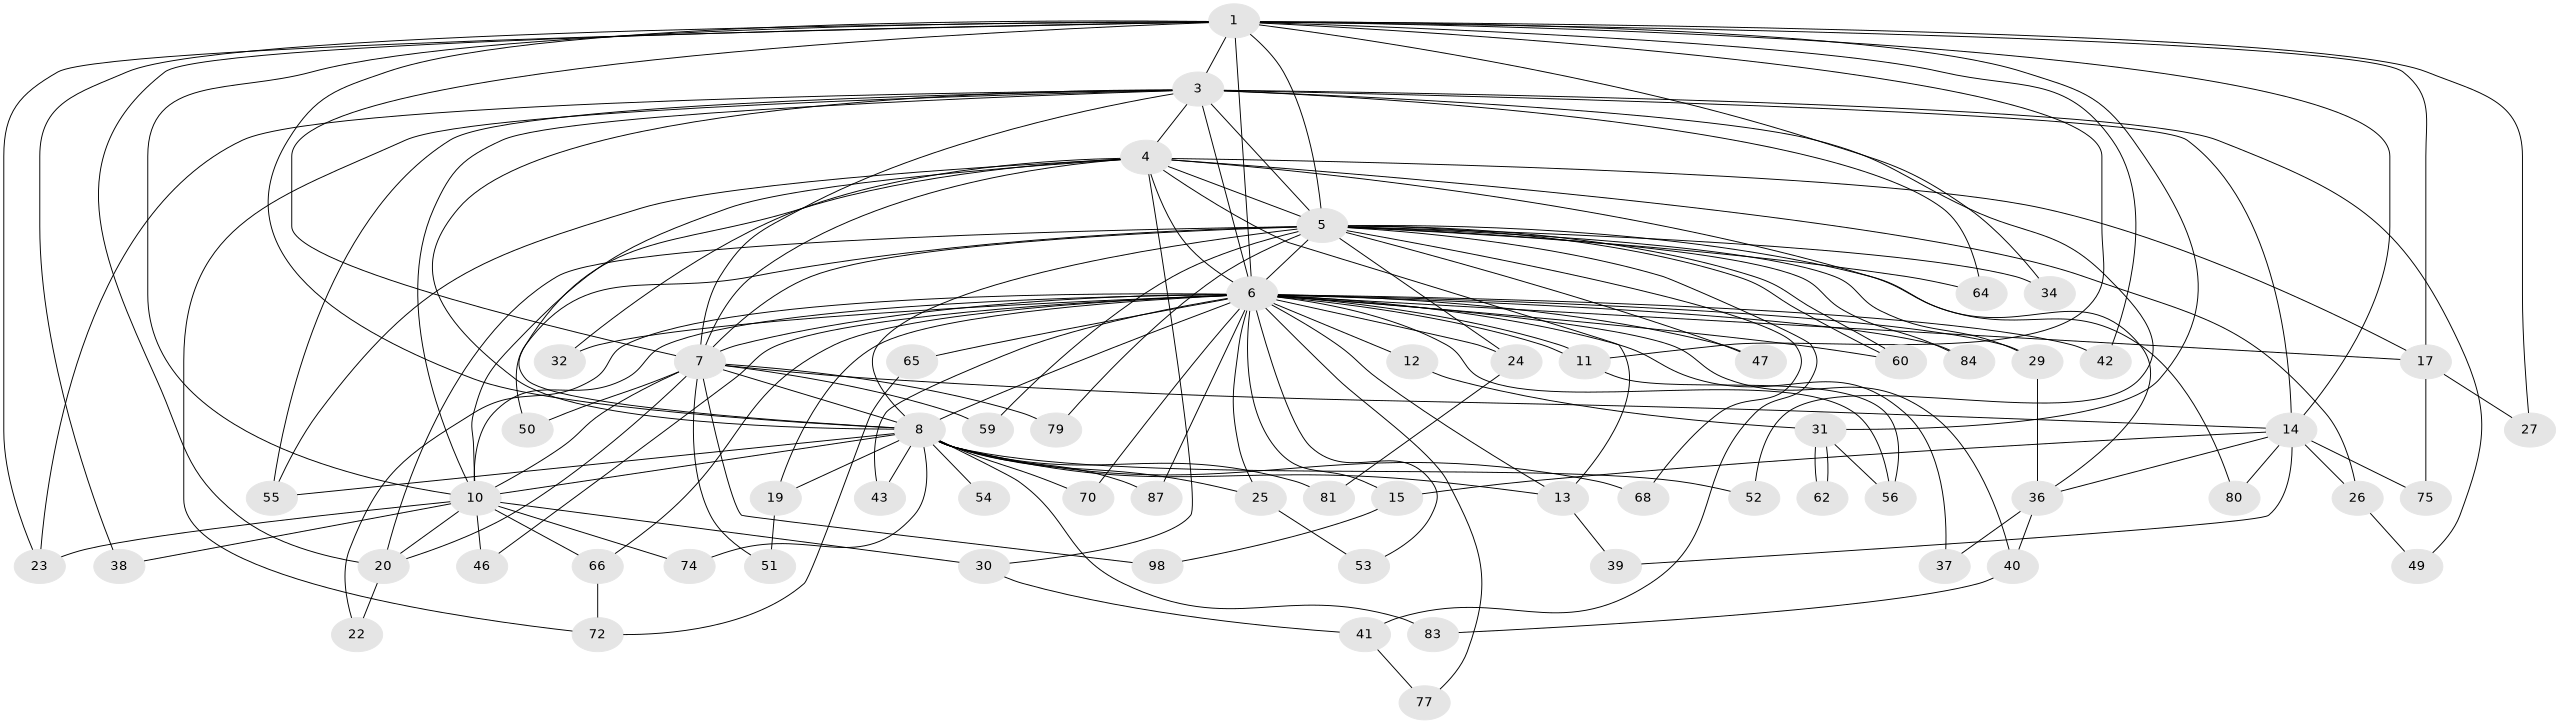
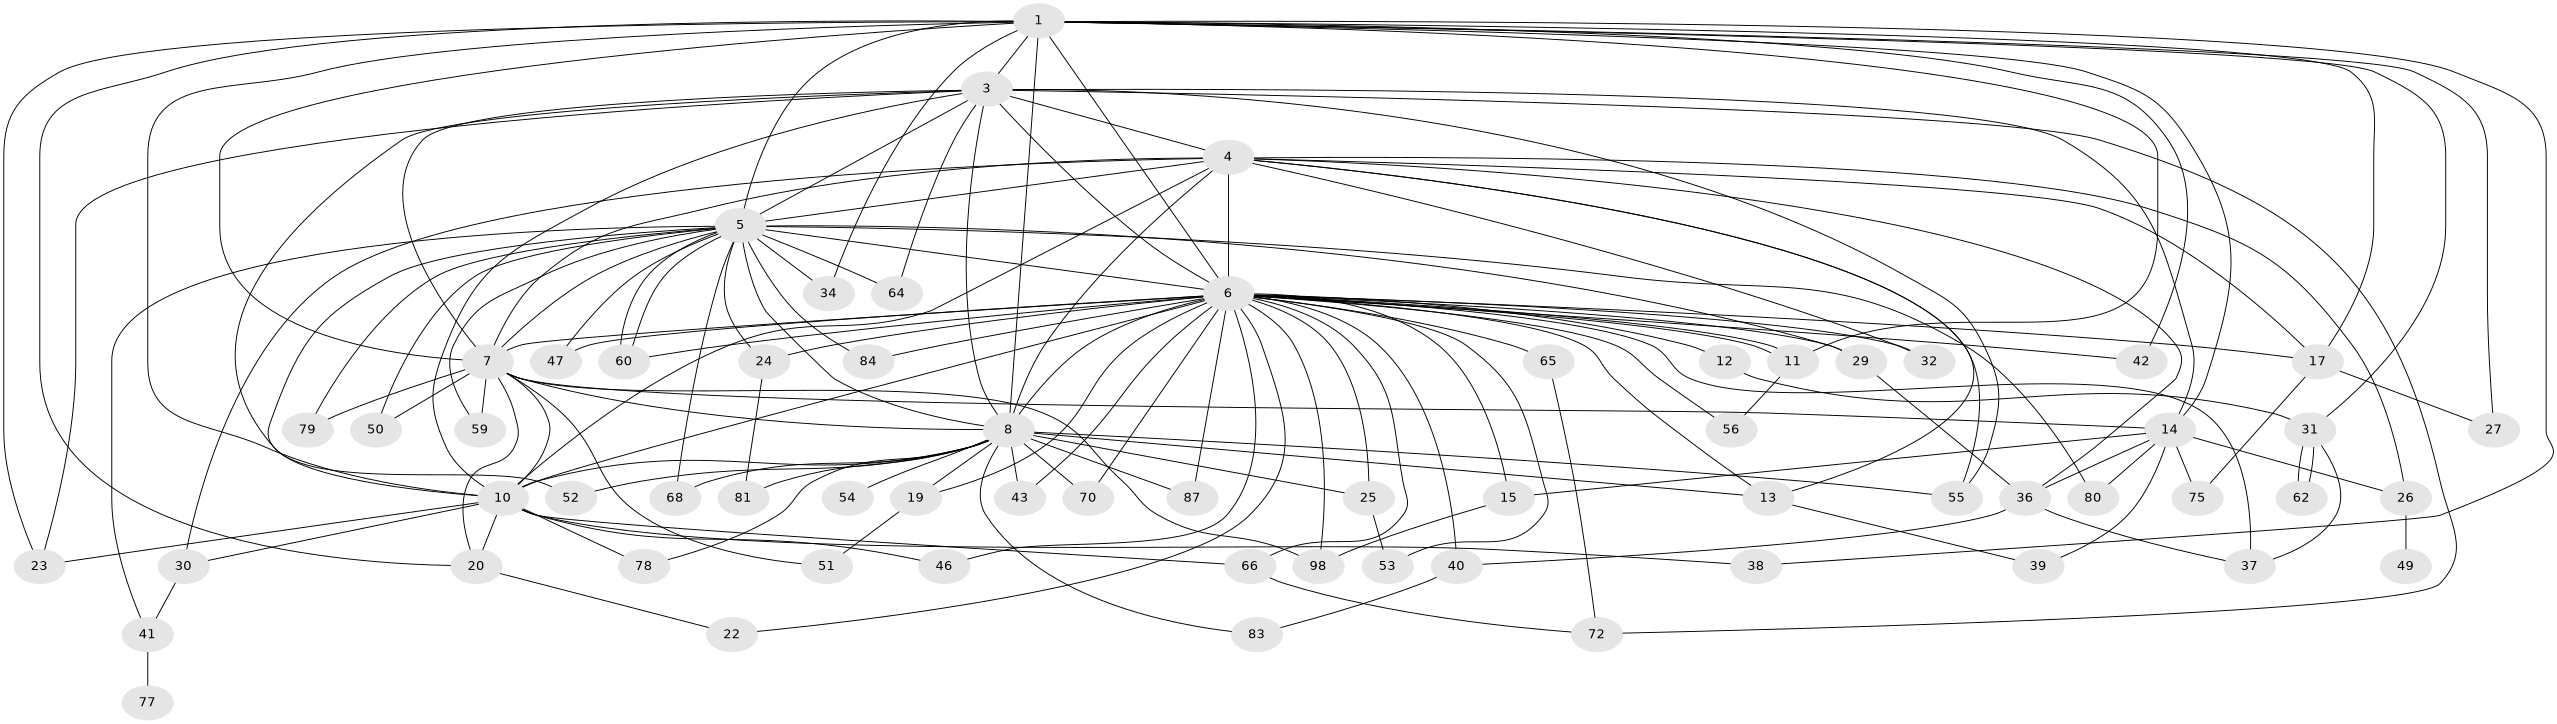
  graph {
    fontname="DejaVu Sans"
    node [color=gray90 fontname="DejaVu Sans" style=filled]
    edge [fontname="DejaVu Sans"]
    1 [super="+2"]
    3 [super="+33"]
    5 [super="+63"]
    6 [super="+9"]
    7 [super="+16"]
    8 [super="+56"]
    10 [super="+76"]
    11 [super="+35"]
    14 [super="+71"]
    17 [super="+18"]
    20
    23 [super="+43"]
    27
    31 [super="+69"]
    34
    38
    42
    4 [super="+57"]
    49
    52
    55 [super="+61"]
    64
    72
    13 [super="+21"]
    26
    30
    32
    36 [super="+73"]
    24
    29 [super="+86"]
    41
    47
    50
    59
    60 [super="+82"]
    68
    79
    80
    84
    12
    15 [super="+67"]
    19 [super="+48"]
    22
    25
    37
    40
    n47 [label=43]
    46
    53
    n50 [label=56]
    65 [super="+85"]
    66
    70
    77
    87
    n56 [label=98]
    51
    54
-   74
+   74 [label=78]
    81
    83
    39
    75
    62
    1 -- 3 [weight=2]
    1 -- 5 [weight=2]
    1 -- 6 [weight=4]
    1 -- 7 [weight=3]
    1 -- 8 [weight=3]
    1 -- 10 [weight=2]
    1 -- 11
    1 -- 14
    1 -- 17
    1 -- 20
    1 -- 23
    1 -- 27
    1 -- 31
    1 -- 34
    1 -- 38
    1 -- 42
    3 -- 5
    3 -- 6 [weight=2]
    3 -- 7
    3 -- 8
    3 -- 10
    3 -- 14 [weight=2]
    3 -- 23
    3 -- 4
-   3 -- 49
    3 -- 52
    3 -- 55
    3 -- 64
    3 -- 72
    5 -- 6 [weight=2]
    5 -- 7
    5 -- 8
-   5 -- 20
+   5 -- 10
    5 -- 34
    5 -- 64
    5 -- 24
    5 -- 29
    5 -- 41
    5 -- 47
    5 -- 50
    5 -- 59
    5 -- 60
    5 -- 60
    5 -- 68
    5 -- 79
    5 -- 80
    5 -- 84
    6 -- 7 [weight=2]
    6 -- 8 [weight=2]
    6 -- 10 [weight=2]
    6 -- 11
    6 -- 11
    6 -- 17
    6 -- 42
    6 -- 13
    6 -- 32
    6 -- 24
    6 -- 29 [weight=2]
    6 -- 47
    6 -- 60
    6 -- 84
    6 -- 12 [weight=2]
    6 -- 15 [weight=2]
    6 -- 19 [weight=2]
    6 -- 22
    6 -- 25
    6 -- 37
    6 -- 40
    6 -- n47
    6 -- 46
    6 -- 53
    6 -- n50
    6 -- 65 [weight=2]
    6 -- 66
    6 -- 70
-   6 -- 77
+   6 -- n56
    6 -- 87
    7 -- 8
    7 -- 10
    7 -- 14
    7 -- 20
    7 -- 50
    7 -- 59
    7 -- 79
    7 -- n56
    7 -- 51
    8 -- 10
    8 -- 52
    8 -- 55
    8 -- 13
    8 -- 68
    8 -- 19
    8 -- 25
    8 -- n47
    8 -- 70
    8 -- 87
    8 -- 54
    8 -- 74
    8 -- 81
    8 -- 83
    10 -- 20
    10 -- 23
    10 -- 38
    10 -- 30
    10 -- 46
    10 -- 66
    10 -- 74
    11 -- n50
    14 -- 26
    14 -- 36
    14 -- 80
    14 -- 15
    14 -- 39
    14 -- 75
    17 -- 27
    17 -- 75
    20 -- 22
-   31 -- n50
+   31 -- 37
    31 -- 62
    31 -- 62
    4 -- 5
    4 -- 6 [weight=3]
    4 -- 7
    4 -- 8
    4 -- 10
    4 -- 17
    4 -- 55
    4 -- 13
    4 -- 26
    4 -- 30
    4 -- 32
    4 -- 36
    13 -- 39
    26 -- 49
    30 -- 41
    36 -- 37
    36 -- 40
    24 -- 81
    29 -- 36
    41 -- 77
    12 -- 31
    15 -- n56
    19 -- 51
    25 -- 53
    40 -- 83
    65 -- 72
    66 -- 72
  }
